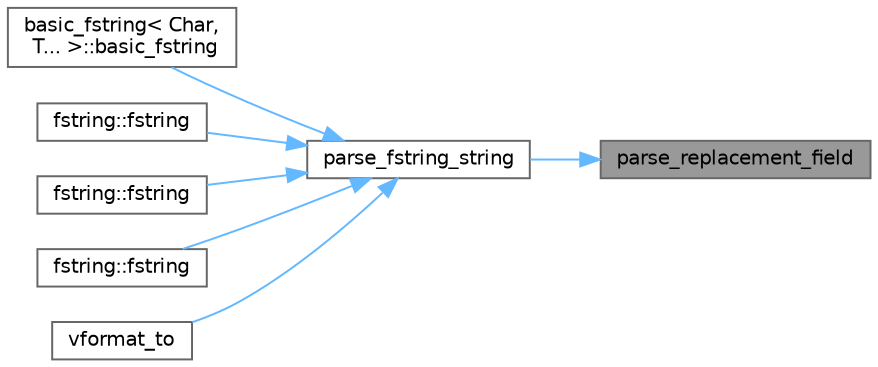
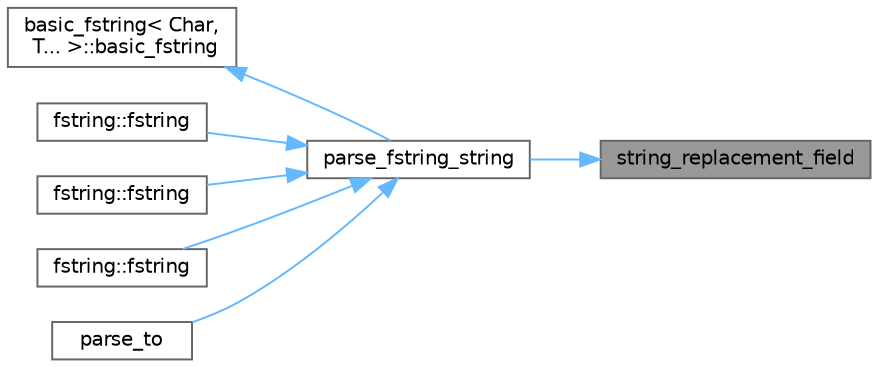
  digraph {
    rankdir=RL
    node [color=grey40 fillcolor=white fontname=Helvetica fontsize=10 shape=box style=filled]
    edge [color=steelblue1 dir=back fontname=Helvetica fontsize=10 labelfontname=Helvetica labelfontsize=10 style=solid]
-   n1 [color=gray40 fillcolor=grey60 fontcolor=black height=0.2 label=parse_replacement_field width=0.4]
+   n1 [color=gray40 fillcolor=grey60 fontcolor=black height=0.2 label=string_replacement_field width=0.4]
    n2 [height=0.2 label=parse_fstring_string width=0.4]
    n3 [height=0.2 label="basic_fstring\< Char,\l T... \>::basic_fstring" width=0.4]
    n4 [height=0.2 label="fstring::fstring" width=0.4]
    n5 [height=0.2 label="fstring::fstring" width=0.4]
    n6 [height=0.2 label="fstring::fstring" width=0.4]
-   n7 [height=0.2 label=vformat_to width=0.4]
+   n7 [height=0.2 label=parse_to width=0.4]
    n1 -> n2
-   n2 -> n3
+   n3 -> n2
    n2 -> n4
    n2 -> n5
    n2 -> n6
    n2 -> n7
  }
